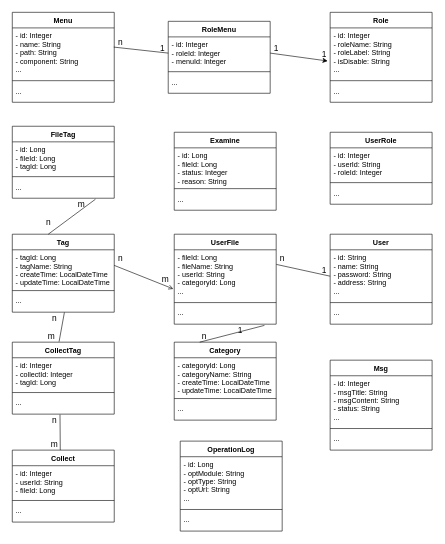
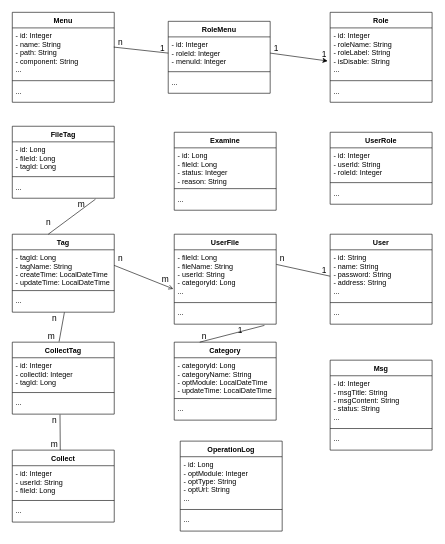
  <mxCell id="0" />
  <mxCell id="1" parent="0" />
  <mxCell id="2" value="Category" style="swimlane;fontStyle=1;align=center;verticalAlign=top;childLayout=stackLayout;horizontal=1;startSize=26;horizontalStack=0;resizeParent=1;resizeParentMax=0;resizeLast=0;collapsible=1;marginBottom=0;" vertex="1" parent="1"><mxGeometry x="290" y="570" width="170" height="130" as="geometry" /></mxCell>
- <mxCell id="3" value="- categoryId: Long&#10;- categoryName: String&#10;- createTime: LocalDateTime&#10;- updateTime: LocalDateTime" style="text;strokeColor=none;fillColor=none;align=left;verticalAlign=top;spacingLeft=4;spacingRight=4;overflow=hidden;rotatable=0;points=[[0,0.5],[1,0.5]];portConstraint=eastwest;" vertex="1" parent="2"><mxGeometry y="26" width="170" height="64" as="geometry" /></mxCell>
+ <mxCell id="3" value="- categoryId: Long&#10;- categoryName: String&#10;- optModule: LocalDateTime&#10;- updateTime: LocalDateTime" style="text;strokeColor=none;fillColor=none;align=left;verticalAlign=top;spacingLeft=4;spacingRight=4;overflow=hidden;rotatable=0;points=[[0,0.5],[1,0.5]];portConstraint=eastwest;" vertex="1" parent="2"><mxGeometry y="26" width="170" height="64" as="geometry" /></mxCell>
  <mxCell id="4" value="" style="line;strokeWidth=1;fillColor=none;align=left;verticalAlign=middle;spacingTop=-1;spacingLeft=3;spacingRight=3;rotatable=0;labelPosition=right;points=[];portConstraint=eastwest;" vertex="1" parent="2"><mxGeometry y="90" width="170" height="8" as="geometry" /></mxCell>
  <mxCell id="5" value="..." style="text;strokeColor=none;fillColor=none;align=left;verticalAlign=top;spacingLeft=4;spacingRight=4;overflow=hidden;rotatable=0;points=[[0,0.5],[1,0.5]];portConstraint=eastwest;" vertex="1" parent="2"><mxGeometry y="98" width="170" height="32" as="geometry" /></mxCell>
  <mxCell id="6" value="Collect" style="swimlane;fontStyle=1;align=center;verticalAlign=top;childLayout=stackLayout;horizontal=1;startSize=26;horizontalStack=0;resizeParent=1;resizeParentMax=0;resizeLast=0;collapsible=1;marginBottom=0;" vertex="1" parent="1"><mxGeometry x="20" y="750" width="170" height="120" as="geometry" /></mxCell>
  <mxCell id="7" value="- id: Integer&#10;- userId: String&#10;- fileId: Long" style="text;strokeColor=none;fillColor=none;align=left;verticalAlign=top;spacingLeft=4;spacingRight=4;overflow=hidden;rotatable=0;points=[[0,0.5],[1,0.5]];portConstraint=eastwest;" vertex="1" parent="6"><mxGeometry y="26" width="170" height="54" as="geometry" /></mxCell>
  <mxCell id="8" value="" style="line;strokeWidth=1;fillColor=none;align=left;verticalAlign=middle;spacingTop=-1;spacingLeft=3;spacingRight=3;rotatable=0;labelPosition=right;points=[];portConstraint=eastwest;" vertex="1" parent="6"><mxGeometry y="80" width="170" height="8" as="geometry" /></mxCell>
  <mxCell id="9" value="..." style="text;strokeColor=none;fillColor=none;align=left;verticalAlign=top;spacingLeft=4;spacingRight=4;overflow=hidden;rotatable=0;points=[[0,0.5],[1,0.5]];portConstraint=eastwest;" vertex="1" parent="6"><mxGeometry y="88" width="170" height="32" as="geometry" /></mxCell>
  <mxCell id="10" value="CollectTag" style="swimlane;fontStyle=1;align=center;verticalAlign=top;childLayout=stackLayout;horizontal=1;startSize=26;horizontalStack=0;resizeParent=1;resizeParentMax=0;resizeLast=0;collapsible=1;marginBottom=0;" vertex="1" parent="1"><mxGeometry x="20" y="570" width="170" height="120" as="geometry" /></mxCell>
  <mxCell id="11" value="- id: Integer&#10;- collectId: Integer&#10;- tagId: Long" style="text;strokeColor=none;fillColor=none;align=left;verticalAlign=top;spacingLeft=4;spacingRight=4;overflow=hidden;rotatable=0;points=[[0,0.5],[1,0.5]];portConstraint=eastwest;" vertex="1" parent="10"><mxGeometry y="26" width="170" height="54" as="geometry" /></mxCell>
  <mxCell id="12" value="" style="line;strokeWidth=1;fillColor=none;align=left;verticalAlign=middle;spacingTop=-1;spacingLeft=3;spacingRight=3;rotatable=0;labelPosition=right;points=[];portConstraint=eastwest;" vertex="1" parent="10"><mxGeometry y="80" width="170" height="8" as="geometry" /></mxCell>
  <mxCell id="13" value="..." style="text;strokeColor=none;fillColor=none;align=left;verticalAlign=top;spacingLeft=4;spacingRight=4;overflow=hidden;rotatable=0;points=[[0,0.5],[1,0.5]];portConstraint=eastwest;" vertex="1" parent="10"><mxGeometry y="88" width="170" height="32" as="geometry" /></mxCell>
  <mxCell id="14" value="Examine" style="swimlane;fontStyle=1;align=center;verticalAlign=top;childLayout=stackLayout;horizontal=1;startSize=26;horizontalStack=0;resizeParent=1;resizeParentMax=0;resizeLast=0;collapsible=1;marginBottom=0;" vertex="1" parent="1"><mxGeometry x="290" y="220" width="170" height="130" as="geometry" /></mxCell>
  <mxCell id="15" value="- id: Long&#10;- fileId: Long&#10;- status: Integer&#10;- reason: String" style="text;strokeColor=none;fillColor=none;align=left;verticalAlign=top;spacingLeft=4;spacingRight=4;overflow=hidden;rotatable=0;points=[[0,0.5],[1,0.5]];portConstraint=eastwest;" vertex="1" parent="14"><mxGeometry y="26" width="170" height="64" as="geometry" /></mxCell>
  <mxCell id="16" value="" style="line;strokeWidth=1;fillColor=none;align=left;verticalAlign=middle;spacingTop=-1;spacingLeft=3;spacingRight=3;rotatable=0;labelPosition=right;points=[];portConstraint=eastwest;" vertex="1" parent="14"><mxGeometry y="90" width="170" height="8" as="geometry" /></mxCell>
  <mxCell id="17" value="..." style="text;strokeColor=none;fillColor=none;align=left;verticalAlign=top;spacingLeft=4;spacingRight=4;overflow=hidden;rotatable=0;points=[[0,0.5],[1,0.5]];portConstraint=eastwest;" vertex="1" parent="14"><mxGeometry y="98" width="170" height="32" as="geometry" /></mxCell>
  <mxCell id="18" value="FileTag" style="swimlane;fontStyle=1;align=center;verticalAlign=top;childLayout=stackLayout;horizontal=1;startSize=26;horizontalStack=0;resizeParent=1;resizeParentMax=0;resizeLast=0;collapsible=1;marginBottom=0;" vertex="1" parent="1"><mxGeometry x="20" y="210" width="170" height="120" as="geometry" /></mxCell>
  <mxCell id="19" value="- id: Long&#10;- fileId: Long&#10;- tagId: Long" style="text;strokeColor=none;fillColor=none;align=left;verticalAlign=top;spacingLeft=4;spacingRight=4;overflow=hidden;rotatable=0;points=[[0,0.5],[1,0.5]];portConstraint=eastwest;" vertex="1" parent="18"><mxGeometry y="26" width="170" height="54" as="geometry" /></mxCell>
  <mxCell id="20" value="" style="line;strokeWidth=1;fillColor=none;align=left;verticalAlign=middle;spacingTop=-1;spacingLeft=3;spacingRight=3;rotatable=0;labelPosition=right;points=[];portConstraint=eastwest;" vertex="1" parent="18"><mxGeometry y="80" width="170" height="8" as="geometry" /></mxCell>
  <mxCell id="21" value="..." style="text;strokeColor=none;fillColor=none;align=left;verticalAlign=top;spacingLeft=4;spacingRight=4;overflow=hidden;rotatable=0;points=[[0,0.5],[1,0.5]];portConstraint=eastwest;" vertex="1" parent="18"><mxGeometry y="88" width="170" height="32" as="geometry" /></mxCell>
  <mxCell id="22" value="Menu" style="swimlane;fontStyle=1;align=center;verticalAlign=top;childLayout=stackLayout;horizontal=1;startSize=26;horizontalStack=0;resizeParent=1;resizeParentMax=0;resizeLast=0;collapsible=1;marginBottom=0;" vertex="1" parent="1"><mxGeometry x="20" y="20" width="170" height="150" as="geometry" /></mxCell>
  <mxCell id="23" value="- id: Integer&#10;- name: String&#10;- path: String&#10;- component: String&#10;..." style="text;strokeColor=none;fillColor=none;align=left;verticalAlign=top;spacingLeft=4;spacingRight=4;overflow=hidden;rotatable=0;points=[[0,0.5],[1,0.5]];portConstraint=eastwest;" vertex="1" parent="22"><mxGeometry y="26" width="170" height="84" as="geometry" /></mxCell>
  <mxCell id="24" value="" style="line;strokeWidth=1;fillColor=none;align=left;verticalAlign=middle;spacingTop=-1;spacingLeft=3;spacingRight=3;rotatable=0;labelPosition=right;points=[];portConstraint=eastwest;" vertex="1" parent="22"><mxGeometry y="110" width="170" height="8" as="geometry" /></mxCell>
  <mxCell id="25" value="..." style="text;strokeColor=none;fillColor=none;align=left;verticalAlign=top;spacingLeft=4;spacingRight=4;overflow=hidden;rotatable=0;points=[[0,0.5],[1,0.5]];portConstraint=eastwest;" vertex="1" parent="22"><mxGeometry y="118" width="170" height="32" as="geometry" /></mxCell>
  <mxCell id="26" value="Msg" style="swimlane;fontStyle=1;align=center;verticalAlign=top;childLayout=stackLayout;horizontal=1;startSize=26;horizontalStack=0;resizeParent=1;resizeParentMax=0;resizeLast=0;collapsible=1;marginBottom=0;" vertex="1" parent="1"><mxGeometry x="550" y="600" width="170" height="150" as="geometry" /></mxCell>
  <mxCell id="27" value="- id: Integer&#10;- msgTitle: String&#10;- msgContent: String&#10;- status: String&#10;..." style="text;strokeColor=none;fillColor=none;align=left;verticalAlign=top;spacingLeft=4;spacingRight=4;overflow=hidden;rotatable=0;points=[[0,0.5],[1,0.5]];portConstraint=eastwest;" vertex="1" parent="26"><mxGeometry y="26" width="170" height="84" as="geometry" /></mxCell>
  <mxCell id="28" value="" style="line;strokeWidth=1;fillColor=none;align=left;verticalAlign=middle;spacingTop=-1;spacingLeft=3;spacingRight=3;rotatable=0;labelPosition=right;points=[];portConstraint=eastwest;" vertex="1" parent="26"><mxGeometry y="110" width="170" height="8" as="geometry" /></mxCell>
  <mxCell id="29" value="..." style="text;strokeColor=none;fillColor=none;align=left;verticalAlign=top;spacingLeft=4;spacingRight=4;overflow=hidden;rotatable=0;points=[[0,0.5],[1,0.5]];portConstraint=eastwest;" vertex="1" parent="26"><mxGeometry y="118" width="170" height="32" as="geometry" /></mxCell>
  <mxCell id="30" value="OperationLog" style="swimlane;fontStyle=1;align=center;verticalAlign=top;childLayout=stackLayout;horizontal=1;startSize=26;horizontalStack=0;resizeParent=1;resizeParentMax=0;resizeLast=0;collapsible=1;marginBottom=0;" vertex="1" parent="1"><mxGeometry x="300" y="735" width="170" height="150" as="geometry" /></mxCell>
- <mxCell id="31" value="- id: Long&#10;- optModule: String&#10;- optType: String&#10;- optUrl: String&#10;..." style="text;strokeColor=none;fillColor=none;align=left;verticalAlign=top;spacingLeft=4;spacingRight=4;overflow=hidden;rotatable=0;points=[[0,0.5],[1,0.5]];portConstraint=eastwest;" vertex="1" parent="30"><mxGeometry y="26" width="170" height="84" as="geometry" /></mxCell>
+ <mxCell id="31" value="- id: Long&#10;- optModule: Integer&#10;- optType: String&#10;- optUrl: String&#10;..." style="text;strokeColor=none;fillColor=none;align=left;verticalAlign=top;spacingLeft=4;spacingRight=4;overflow=hidden;rotatable=0;points=[[0,0.5],[1,0.5]];portConstraint=eastwest;" vertex="1" parent="30"><mxGeometry y="26" width="170" height="84" as="geometry" /></mxCell>
  <mxCell id="32" value="" style="line;strokeWidth=1;fillColor=none;align=left;verticalAlign=middle;spacingTop=-1;spacingLeft=3;spacingRight=3;rotatable=0;labelPosition=right;points=[];portConstraint=eastwest;" vertex="1" parent="30"><mxGeometry y="110" width="170" height="8" as="geometry" /></mxCell>
  <mxCell id="33" value="..." style="text;strokeColor=none;fillColor=none;align=left;verticalAlign=top;spacingLeft=4;spacingRight=4;overflow=hidden;rotatable=0;points=[[0,0.5],[1,0.5]];portConstraint=eastwest;" vertex="1" parent="30"><mxGeometry y="118" width="170" height="32" as="geometry" /></mxCell>
  <mxCell id="34" value="Role" style="swimlane;fontStyle=1;align=center;verticalAlign=top;childLayout=stackLayout;horizontal=1;startSize=26;horizontalStack=0;resizeParent=1;resizeParentMax=0;resizeLast=0;collapsible=1;marginBottom=0;" vertex="1" parent="1"><mxGeometry x="550" y="20" width="170" height="150" as="geometry" /></mxCell>
  <mxCell id="35" value="- id: Integer&#10;- roleName: String&#10;- roleLabel: String&#10;- isDisable: String&#10;..." style="text;strokeColor=none;fillColor=none;align=left;verticalAlign=top;spacingLeft=4;spacingRight=4;overflow=hidden;rotatable=0;points=[[0,0.5],[1,0.5]];portConstraint=eastwest;" vertex="1" parent="34"><mxGeometry y="26" width="170" height="84" as="geometry" /></mxCell>
  <mxCell id="36" value="" style="line;strokeWidth=1;fillColor=none;align=left;verticalAlign=middle;spacingTop=-1;spacingLeft=3;spacingRight=3;rotatable=0;labelPosition=right;points=[];portConstraint=eastwest;" vertex="1" parent="34"><mxGeometry y="110" width="170" height="8" as="geometry" /></mxCell>
  <mxCell id="37" value="..." style="text;strokeColor=none;fillColor=none;align=left;verticalAlign=top;spacingLeft=4;spacingRight=4;overflow=hidden;rotatable=0;points=[[0,0.5],[1,0.5]];portConstraint=eastwest;" vertex="1" parent="34"><mxGeometry y="118" width="170" height="32" as="geometry" /></mxCell>
  <mxCell id="38" value="RoleMenu" style="swimlane;fontStyle=1;align=center;verticalAlign=top;childLayout=stackLayout;horizontal=1;startSize=26;horizontalStack=0;resizeParent=1;resizeParentMax=0;resizeLast=0;collapsible=1;marginBottom=0;" vertex="1" parent="1"><mxGeometry x="280" y="35" width="170" height="120" as="geometry" /></mxCell>
  <mxCell id="39" value="- id: Integer&#10;- roleId: Integer&#10;- menuId: Integer" style="text;strokeColor=none;fillColor=none;align=left;verticalAlign=top;spacingLeft=4;spacingRight=4;overflow=hidden;rotatable=0;points=[[0,0.5],[1,0.5]];portConstraint=eastwest;" vertex="1" parent="38"><mxGeometry y="26" width="170" height="54" as="geometry" /></mxCell>
  <mxCell id="40" value="" style="line;strokeWidth=1;fillColor=none;align=left;verticalAlign=middle;spacingTop=-1;spacingLeft=3;spacingRight=3;rotatable=0;labelPosition=right;points=[];portConstraint=eastwest;" vertex="1" parent="38"><mxGeometry y="80" width="170" height="8" as="geometry" /></mxCell>
  <mxCell id="41" value="..." style="text;strokeColor=none;fillColor=none;align=left;verticalAlign=top;spacingLeft=4;spacingRight=4;overflow=hidden;rotatable=0;points=[[0,0.5],[1,0.5]];portConstraint=eastwest;" vertex="1" parent="38"><mxGeometry y="88" width="170" height="32" as="geometry" /></mxCell>
  <mxCell id="42" value="Tag" style="swimlane;fontStyle=1;align=center;verticalAlign=top;childLayout=stackLayout;horizontal=1;startSize=26;horizontalStack=0;resizeParent=1;resizeParentMax=0;resizeLast=0;collapsible=1;marginBottom=0;" vertex="1" parent="1"><mxGeometry x="20" y="390" width="170" height="130" as="geometry" /></mxCell>
  <mxCell id="43" value="- tagId: Long&#10;- tagName: String&#10;- createTime: LocalDateTime&#10;- updateTime: LocalDateTime" style="text;strokeColor=none;fillColor=none;align=left;verticalAlign=top;spacingLeft=4;spacingRight=4;overflow=hidden;rotatable=0;points=[[0,0.5],[1,0.5]];portConstraint=eastwest;" vertex="1" parent="42"><mxGeometry y="26" width="170" height="64" as="geometry" /></mxCell>
  <mxCell id="44" value="" style="line;strokeWidth=1;fillColor=none;align=left;verticalAlign=middle;spacingTop=-1;spacingLeft=3;spacingRight=3;rotatable=0;labelPosition=right;points=[];portConstraint=eastwest;" vertex="1" parent="42"><mxGeometry y="90" width="170" height="8" as="geometry" /></mxCell>
  <mxCell id="45" value="..." style="text;strokeColor=none;fillColor=none;align=left;verticalAlign=top;spacingLeft=4;spacingRight=4;overflow=hidden;rotatable=0;points=[[0,0.5],[1,0.5]];portConstraint=eastwest;" vertex="1" parent="42"><mxGeometry y="98" width="170" height="32" as="geometry" /></mxCell>
  <mxCell id="46" value="User" style="swimlane;fontStyle=1;align=center;verticalAlign=top;childLayout=stackLayout;horizontal=1;startSize=26;horizontalStack=0;resizeParent=1;resizeParentMax=0;resizeLast=0;collapsible=1;marginBottom=0;" vertex="1" parent="1"><mxGeometry x="550" y="390" width="170" height="150" as="geometry" /></mxCell>
  <mxCell id="47" value="- id: String&#10;- name: String&#10;- password: String&#10;- address: String&#10;..." style="text;strokeColor=none;fillColor=none;align=left;verticalAlign=top;spacingLeft=4;spacingRight=4;overflow=hidden;rotatable=0;points=[[0,0.5],[1,0.5]];portConstraint=eastwest;" vertex="1" parent="46"><mxGeometry y="26" width="170" height="84" as="geometry" /></mxCell>
  <mxCell id="48" value="" style="line;strokeWidth=1;fillColor=none;align=left;verticalAlign=middle;spacingTop=-1;spacingLeft=3;spacingRight=3;rotatable=0;labelPosition=right;points=[];portConstraint=eastwest;" vertex="1" parent="46"><mxGeometry y="110" width="170" height="8" as="geometry" /></mxCell>
  <mxCell id="49" value="..." style="text;strokeColor=none;fillColor=none;align=left;verticalAlign=top;spacingLeft=4;spacingRight=4;overflow=hidden;rotatable=0;points=[[0,0.5],[1,0.5]];portConstraint=eastwest;" vertex="1" parent="46"><mxGeometry y="118" width="170" height="32" as="geometry" /></mxCell>
  <mxCell id="50" value="UserFile" style="swimlane;fontStyle=1;align=center;verticalAlign=top;childLayout=stackLayout;horizontal=1;startSize=26;horizontalStack=0;resizeParent=1;resizeParentMax=0;resizeLast=0;collapsible=1;marginBottom=0;" vertex="1" parent="1"><mxGeometry x="290" y="390" width="170" height="150" as="geometry" /></mxCell>
  <mxCell id="51" value="- fileId: Long&#10;- fileName: String&#10;- userId: String&#10;- categoryId: Long&#10;..." style="text;strokeColor=none;fillColor=none;align=left;verticalAlign=top;spacingLeft=4;spacingRight=4;overflow=hidden;rotatable=0;points=[[0,0.5],[1,0.5]];portConstraint=eastwest;" vertex="1" parent="50"><mxGeometry y="26" width="170" height="84" as="geometry" /></mxCell>
  <mxCell id="52" value="" style="line;strokeWidth=1;fillColor=none;align=left;verticalAlign=middle;spacingTop=-1;spacingLeft=3;spacingRight=3;rotatable=0;labelPosition=right;points=[];portConstraint=eastwest;" vertex="1" parent="50"><mxGeometry y="110" width="170" height="8" as="geometry" /></mxCell>
  <mxCell id="53" value="..." style="text;strokeColor=none;fillColor=none;align=left;verticalAlign=top;spacingLeft=4;spacingRight=4;overflow=hidden;rotatable=0;points=[[0,0.5],[1,0.5]];portConstraint=eastwest;" vertex="1" parent="50"><mxGeometry y="118" width="170" height="32" as="geometry" /></mxCell>
  <mxCell id="54" value="UserRole" style="swimlane;fontStyle=1;align=center;verticalAlign=top;childLayout=stackLayout;horizontal=1;startSize=26;horizontalStack=0;resizeParent=1;resizeParentMax=0;resizeLast=0;collapsible=1;marginBottom=0;" vertex="1" parent="1"><mxGeometry x="550" y="220" width="170" height="120" as="geometry" /></mxCell>
  <mxCell id="55" value="- id: Integer&#10;- userId: String&#10;- roleId: Integer" style="text;strokeColor=none;fillColor=none;align=left;verticalAlign=top;spacingLeft=4;spacingRight=4;overflow=hidden;rotatable=0;points=[[0,0.5],[1,0.5]];portConstraint=eastwest;" vertex="1" parent="54"><mxGeometry y="26" width="170" height="54" as="geometry" /></mxCell>
  <mxCell id="56" value="" style="line;strokeWidth=1;fillColor=none;align=left;verticalAlign=middle;spacingTop=-1;spacingLeft=3;spacingRight=3;rotatable=0;labelPosition=right;points=[];portConstraint=eastwest;" vertex="1" parent="54"><mxGeometry y="80" width="170" height="8" as="geometry" /></mxCell>
  <mxCell id="57" value="..." style="text;strokeColor=none;fillColor=none;align=left;verticalAlign=top;spacingLeft=4;spacingRight=4;overflow=hidden;rotatable=0;points=[[0,0.5],[1,0.5]];portConstraint=eastwest;" vertex="1" parent="54"><mxGeometry y="88" width="170" height="32" as="geometry" /></mxCell>
  <mxCell id="58" value="" style="endArrow=none;html=1;rounded=0;exitX=1.002;exitY=0.29;exitDx=0;exitDy=0;exitPerimeter=0;" edge="1" parent="1" source="51"><mxGeometry width="50" height="50" relative="1" as="geometry"><mxPoint x="500" y="510" as="sourcePoint" /><mxPoint x="550" y="460" as="targetPoint" /></mxGeometry></mxCell>
  <mxCell id="59" value="1" style="text;html=1;align=center;verticalAlign=middle;resizable=0;points=[];autosize=1;strokeColor=none;fillColor=none;fontSize=14;" vertex="1" parent="1"><mxGeometry x="530" y="440" width="20" height="20" as="geometry" /></mxCell>
  <mxCell id="60" value="n" style="text;html=1;align=center;verticalAlign=middle;resizable=0;points=[];autosize=1;strokeColor=none;fillColor=none;fontSize=14;" vertex="1" parent="1"><mxGeometry x="460" y="420" width="20" height="20" as="geometry" /></mxCell>
  <mxCell id="61" value="" style="endArrow=classic;html=1;rounded=0;fontSize=14;entryX=-0.024;entryY=0.657;entryDx=0;entryDy=0;entryPerimeter=0;exitX=1;exitY=0.5;exitDx=0;exitDy=0;" edge="1" parent="1" source="39" target="35"><mxGeometry width="50" height="50" relative="1" as="geometry"><mxPoint x="480" y="170" as="sourcePoint" /><mxPoint x="530" y="120" as="targetPoint" /></mxGeometry></mxCell>
  <mxCell id="62" value="1" style="text;html=1;align=center;verticalAlign=middle;resizable=0;points=[];autosize=1;strokeColor=none;fillColor=none;fontSize=14;" vertex="1" parent="1"><mxGeometry x="530" y="80" width="20" height="20" as="geometry" /></mxCell>
  <mxCell id="63" value="1" style="text;html=1;align=center;verticalAlign=middle;resizable=0;points=[];autosize=1;strokeColor=none;fillColor=none;fontSize=14;" vertex="1" parent="1"><mxGeometry x="450" y="70" width="20" height="20" as="geometry" /></mxCell>
  <mxCell id="64" value="" style="endArrow=none;html=1;rounded=0;fontSize=14;entryX=0;entryY=0.5;entryDx=0;entryDy=0;exitX=-0.04;exitY=0.9;exitDx=0;exitDy=0;exitPerimeter=0;" edge="1" parent="1" source="66" target="39"><mxGeometry width="50" height="50" relative="1" as="geometry"><mxPoint x="210" y="130" as="sourcePoint" /><mxPoint x="260" y="80" as="targetPoint" /></mxGeometry></mxCell>
  <mxCell id="65" value="1" style="text;html=1;align=center;verticalAlign=middle;resizable=0;points=[];autosize=1;strokeColor=none;fillColor=none;fontSize=14;" vertex="1" parent="1"><mxGeometry x="260" y="70" width="20" height="20" as="geometry" /></mxCell>
  <mxCell id="66" value="n" style="text;html=1;align=center;verticalAlign=middle;resizable=0;points=[];autosize=1;strokeColor=none;fillColor=none;fontSize=14;" vertex="1" parent="1"><mxGeometry x="190" y="60" width="20" height="20" as="geometry" /></mxCell>
  <mxCell id="67" value="" style="endArrow=open;html=1;rounded=0;fontSize=14;entryX=-0.009;entryY=0.776;entryDx=0;entryDy=0;entryPerimeter=0;exitX=1;exitY=0.406;exitDx=0;exitDy=0;exitPerimeter=0;" edge="1" parent="1" source="43" target="51"><mxGeometry width="50" height="50" relative="1" as="geometry"><mxPoint x="210" y="490" as="sourcePoint" /><mxPoint x="260" y="440" as="targetPoint" /></mxGeometry></mxCell>
  <mxCell id="68" value="m" style="text;html=1;align=center;verticalAlign=middle;resizable=0;points=[];autosize=1;strokeColor=none;fillColor=none;fontSize=14;" vertex="1" parent="1"><mxGeometry x="260" y="455" width="30" height="20" as="geometry" /></mxCell>
  <mxCell id="69" value="n" style="text;html=1;align=center;verticalAlign=middle;resizable=0;points=[];autosize=1;strokeColor=none;fillColor=none;fontSize=14;" vertex="1" parent="1"><mxGeometry x="190" y="420" width="20" height="20" as="geometry" /></mxCell>
  <mxCell id="70" value="" style="endArrow=none;html=1;rounded=0;fontSize=14;entryX=0.511;entryY=1.012;entryDx=0;entryDy=0;entryPerimeter=0;exitX=0.459;exitY=-0.007;exitDx=0;exitDy=0;exitPerimeter=0;" edge="1" parent="1" source="10" target="45"><mxGeometry width="50" height="50" relative="1" as="geometry"><mxPoint x="70" y="580" as="sourcePoint" /><mxPoint x="120" y="530" as="targetPoint" /></mxGeometry></mxCell>
  <mxCell id="71" value="n" style="text;html=1;align=center;verticalAlign=middle;resizable=0;points=[];autosize=1;strokeColor=none;fillColor=none;fontSize=14;" vertex="1" parent="1"><mxGeometry x="80" y="520" width="20" height="20" as="geometry" /></mxCell>
  <mxCell id="72" value="m" style="text;html=1;align=center;verticalAlign=middle;resizable=0;points=[];autosize=1;strokeColor=none;fillColor=none;fontSize=14;" vertex="1" parent="1"><mxGeometry x="70" y="550" width="30" height="20" as="geometry" /></mxCell>
  <mxCell id="73" value="" style="endArrow=none;html=1;rounded=0;fontSize=14;entryX=0.468;entryY=1.025;entryDx=0;entryDy=0;entryPerimeter=0;" edge="1" parent="1" target="13"><mxGeometry width="50" height="50" relative="1" as="geometry"><mxPoint x="100" y="750" as="sourcePoint" /><mxPoint x="110" y="700" as="targetPoint" /></mxGeometry></mxCell>
  <mxCell id="74" value="n&lt;br&gt;" style="text;html=1;align=center;verticalAlign=middle;resizable=0;points=[];autosize=1;strokeColor=none;fillColor=none;fontSize=14;" vertex="1" parent="1"><mxGeometry x="80" y="690" width="20" height="20" as="geometry" /></mxCell>
  <mxCell id="75" value="m" style="text;html=1;align=center;verticalAlign=middle;resizable=0;points=[];autosize=1;strokeColor=none;fillColor=none;fontSize=14;" vertex="1" parent="1"><mxGeometry x="75" y="730" width="30" height="20" as="geometry" /></mxCell>
  <mxCell id="76" value="" style="endArrow=none;html=1;rounded=0;fontSize=14;exitX=0.25;exitY=0;exitDx=0;exitDy=0;entryX=0.885;entryY=1.063;entryDx=0;entryDy=0;entryPerimeter=0;" edge="1" parent="1" source="2" target="53"><mxGeometry width="50" height="50" relative="1" as="geometry"><mxPoint x="380" y="590" as="sourcePoint" /><mxPoint x="430" y="540" as="targetPoint" /></mxGeometry></mxCell>
  <mxCell id="77" value="1" style="text;html=1;align=center;verticalAlign=middle;resizable=0;points=[];autosize=1;strokeColor=none;fillColor=none;fontSize=14;" vertex="1" parent="1"><mxGeometry x="390" y="540" width="20" height="20" as="geometry" /></mxCell>
  <mxCell id="78" value="n" style="text;html=1;align=center;verticalAlign=middle;resizable=0;points=[];autosize=1;strokeColor=none;fillColor=none;fontSize=14;" vertex="1" parent="1"><mxGeometry x="330" y="550" width="20" height="20" as="geometry" /></mxCell>
  <mxCell id="79" value="" style="endArrow=none;html=1;rounded=0;fontSize=14;entryX=0.816;entryY=1.05;entryDx=0;entryDy=0;entryPerimeter=0;" edge="1" parent="1" target="21"><mxGeometry width="50" height="50" relative="1" as="geometry"><mxPoint x="80" y="390" as="sourcePoint" /><mxPoint x="160" y="340" as="targetPoint" /></mxGeometry></mxCell>
  <mxCell id="80" value="m" style="text;html=1;align=center;verticalAlign=middle;resizable=0;points=[];autosize=1;strokeColor=none;fillColor=none;fontSize=14;" vertex="1" parent="1"><mxGeometry x="120" y="330" width="30" height="20" as="geometry" /></mxCell>
  <mxCell id="81" value="n" style="text;html=1;align=center;verticalAlign=middle;resizable=0;points=[];autosize=1;strokeColor=none;fillColor=none;fontSize=14;" vertex="1" parent="1"><mxGeometry x="70" y="360" width="20" height="20" as="geometry" /></mxCell>
